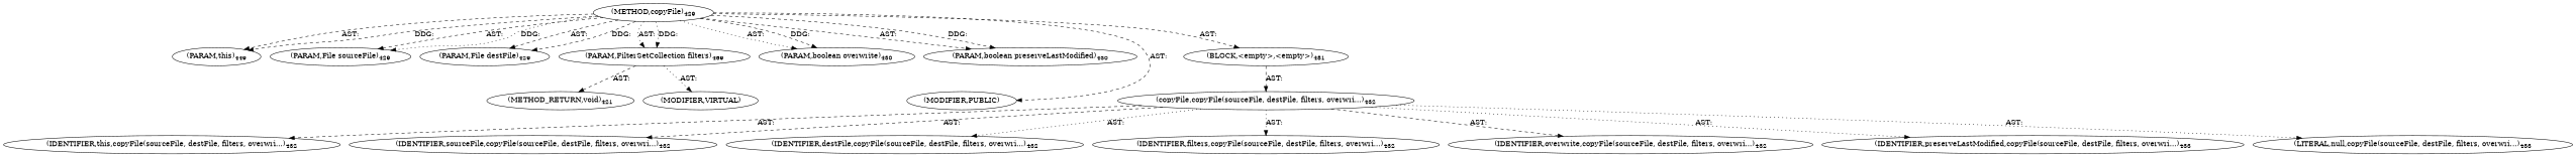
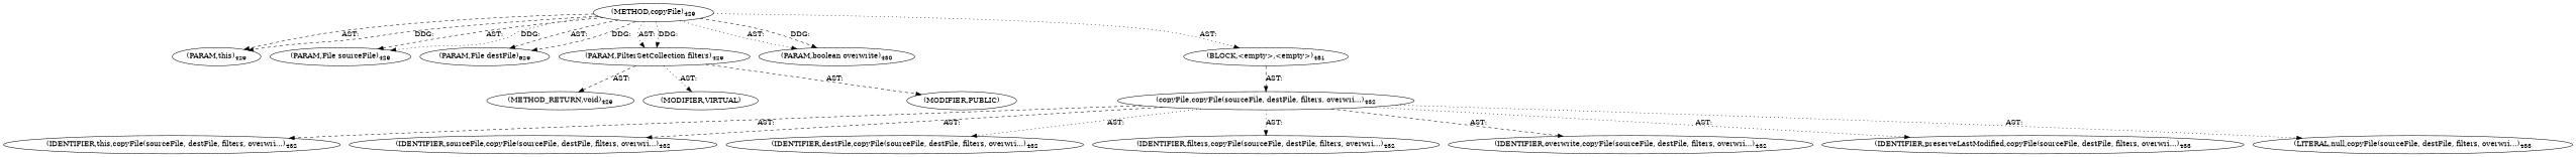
  digraph {
    edge [style=dashed]
    n1 [label=<(METHOD,copyFile)<SUB>429</SUB>>]
-   n2 [label=<(PARAM,this)<SUB>449</SUB>>]
+   n2 [label=<(PARAM,this)<SUB>429</SUB>>]
    n3 [label=<(PARAM,File sourceFile)<SUB>429</SUB>>]
-   n4 [label=<(PARAM,File destFile)<SUB>429</SUB>>]
-   n5 [label=<(PARAM,FilterSetCollection filters)<SUB>469</SUB>>]
+   n4 [label=<(PARAM,File destFile)<SUB>629</SUB>>]
+   n5 [label=<(PARAM,FilterSetCollection filters)<SUB>429</SUB>>]
    n6 [label=<(PARAM,boolean overwrite)<SUB>430</SUB>>]
-   n7 [label=<(PARAM,boolean preserveLastModified)<SUB>430</SUB>>]
    n8 [label=<(BLOCK,&lt;empty&gt;,&lt;empty&gt;)<SUB>481</SUB>>]
    n9 [label=<(MODIFIER,PUBLIC)>]
    n10 [label=<(MODIFIER,VIRTUAL)>]
-   n11 [label=<(METHOD_RETURN,void)<SUB>421</SUB>>]
+   n11 [label=<(METHOD_RETURN,void)<SUB>429</SUB>>]
    n12 [label=<(copyFile,copyFile(sourceFile, destFile, filters, overwri...)<SUB>432</SUB>>]
    n13 [label=<(IDENTIFIER,this,copyFile(sourceFile, destFile, filters, overwri...)<SUB>432</SUB>>]
    n14 [label=<(IDENTIFIER,sourceFile,copyFile(sourceFile, destFile, filters, overwri...)<SUB>432</SUB>>]
    n15 [label=<(IDENTIFIER,destFile,copyFile(sourceFile, destFile, filters, overwri...)<SUB>432</SUB>>]
    n16 [label=<(IDENTIFIER,filters,copyFile(sourceFile, destFile, filters, overwri...)<SUB>432</SUB>>]
    n17 [label=<(IDENTIFIER,overwrite,copyFile(sourceFile, destFile, filters, overwri...)<SUB>432</SUB>>]
    n18 [label=<(IDENTIFIER,preserveLastModified,copyFile(sourceFile, destFile, filters, overwri...)<SUB>433</SUB>>]
    n19 [label=<(LITERAL,null,copyFile(sourceFile, destFile, filters, overwri...)<SUB>433</SUB>>]
    n1 -> n2 [label="AST: "]
    n1 -> n2 [label="DDG: "]
    n1 -> n3 [label="AST: "]
    n1 -> n3 [label="DDG: " style=dotted]
    n1 -> n4 [label="AST: "]
    n1 -> n4 [label="DDG: "]
    n1 -> n5 [label="AST: " style=dotted]
    n1 -> n5 [label="DDG: " style=dotted]
    n1 -> n6 [label="AST: " style=dotted]
    n1 -> n6 [label="DDG: "]
-   n1 -> n7 [label="AST: "]
-   n1 -> n7 [label="DDG: "]
-   n1 -> n8 [label="AST: "]
-   n1 -> n9 [label="AST: "]
+   n1 -> n8 [label="AST: " style=dotted]
+   n5 -> n9 [label="AST: "]
    n5 -> n10 [label="AST: " style=dotted]
    n5 -> n11 [label="AST: "]
    n8 -> n12 [label="AST: "]
    n12 -> n13 [label="AST: "]
    n12 -> n14 [label="AST: "]
    n12 -> n15 [label="AST: " style=dotted]
    n12 -> n16 [label="AST: " style=dotted]
    n12 -> n17 [label="AST: "]
    n12 -> n18 [label="AST: " style=dotted]
    n12 -> n19 [label="AST: " style=dotted]
  }
